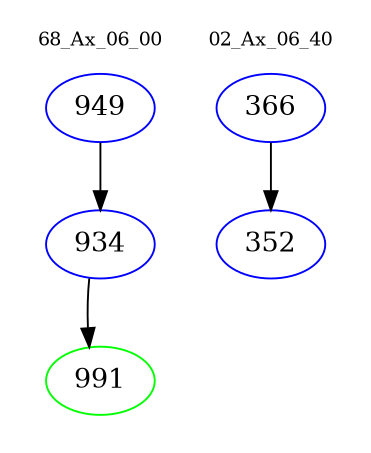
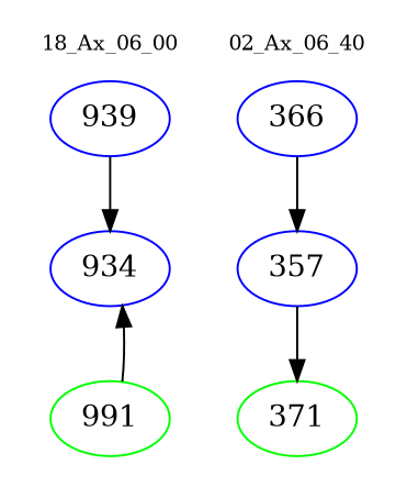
  digraph {
    node [color=blue]
    edge [color=black]
-   n1 [label=949]
+   n1 [label=939]
    n2 [label=934]
    n3 [color=green label=991]
    n4 [label=366]
-   n5 [label=352]
+   n5 [label=357]
+   n6 [color=green label=371]
    subgraph cluster_1 {
      color=white
      fontsize=10
-     label="68_Ax_06_00"
+     label="18_Ax_06_00"
      n1
      n2
      n3
    }
    subgraph cluster_2 {
      color=white
      fontsize=10
      label="02_Ax_06_40"
      n4
      n5
+     n6
    }
    n1 -> n2
-   n2 -> n3
+   n3 -> n2
    n4 -> n5
+   n5 -> n6
  }
